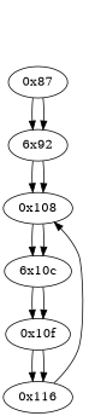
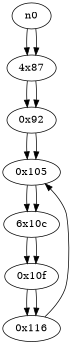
  digraph {
-   n1 [label="0x87"]
-   n2 [label="6x92"]
-   n3 [label="0x108"]
+   n1 [label="4x87"]
+   n2 [label="0x92"]
+   n3 [label="0x105"]
    n4 [label="6x10c"]
    n5 [label="0x10f"]
    n6 [label="0x116"]
+   n0
    n1 -> n2
    n1 -> n2
    n2 -> n3
    n2 -> n3
    n3 -> n4
    n3 -> n4
    n4 -> n5
    n4 -> n5
    n5 -> n6
    n5 -> n6
    n6 -> n3
+   n0 -> n1
+   n0 -> n1
  }
